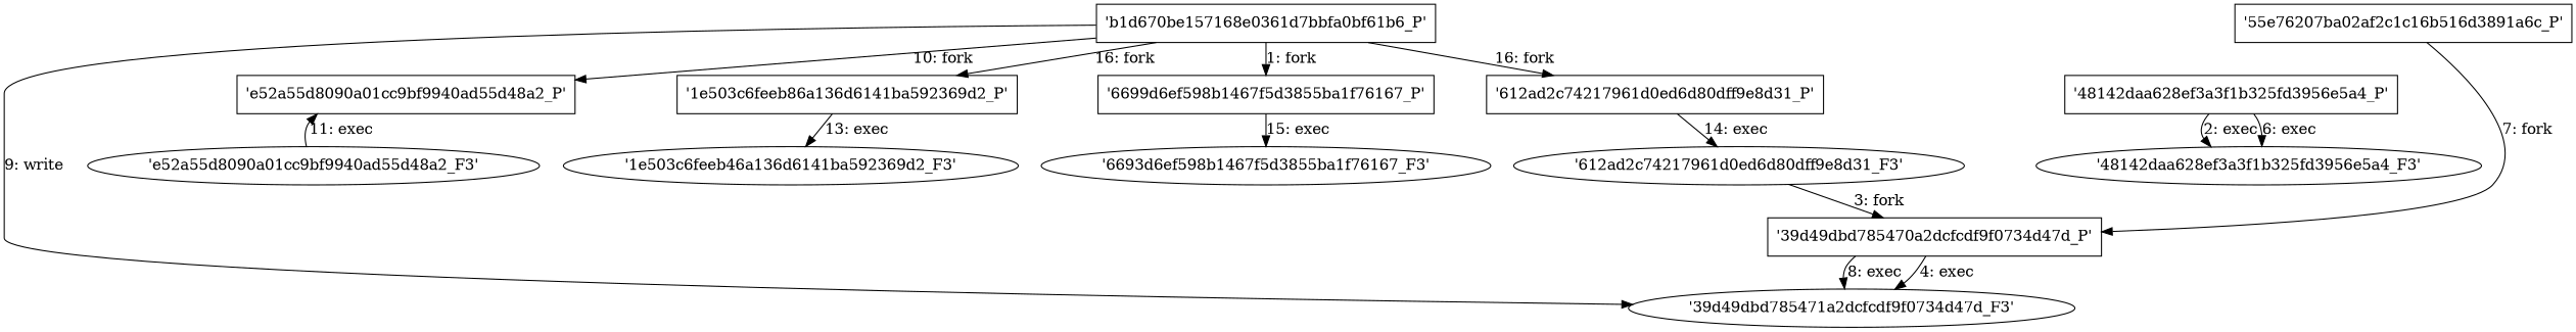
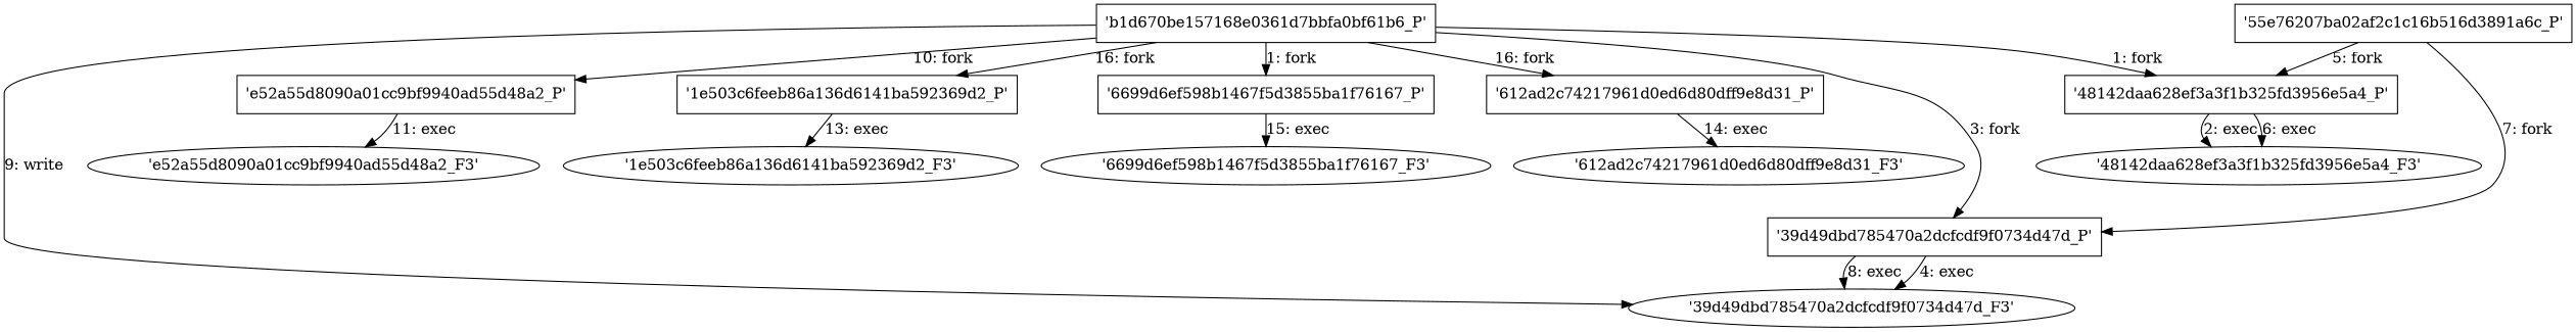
  digraph {
    engine=neato
    fixedsize=false
    fontsize=10
    nodesep=0.3
    rankdir=TB
    ranksep=0
    splines=true
    node [node_type=Process shape=box]
    "'b1d670be157168e0361d7bbfa0bf61b6_P'"
    "'48142daa628ef3a3f1b325fd3956e5a4_P'"
    "'39d49dbd785470a2dcfcdf9f0734d47d_P'"
-   "'39d49dbd785470a2dcfcdf9f0734d47d_F3'" [node_type=file shape=ellipse label="'39d49dbd785471a2dcfcdf9f0734d47d_F3'"]
+   "'39d49dbd785470a2dcfcdf9f0734d47d_F3'" [node_type=file shape=ellipse]
    "'e52a55d8090a01cc9bf9940ad55d48a2_P'"
    "'1e503c6feeb86a136d6141ba592369d2_P'"
    "'6699d6ef598b1467f5d3855ba1f76167_P'"
    "'612ad2c74217961d0ed6d80dff9e8d31_P'"
    "'48142daa628ef3a3f1b325fd3956e5a4_F3'" [node_type=File shape=ellipse]
    "'e52a55d8090a01cc9bf9940ad55d48a2_F3'" [node_type=File shape=ellipse]
-   "'1e503c6feeb86a136d6141ba592369d2_F3'" [node_type=File shape=ellipse label="'1e503c6feeb46a136d6141ba592369d2_F3'"]
-   "'6699d6ef598b1467f5d3855ba1f76167_F3'" [node_type=File shape=ellipse label="'6693d6ef598b1467f5d3855ba1f76167_F3'"]
+   "'1e503c6feeb86a136d6141ba592369d2_F3'" [node_type=File shape=ellipse]
+   "'6699d6ef598b1467f5d3855ba1f76167_F3'" [node_type=File shape=ellipse]
    "'612ad2c74217961d0ed6d80dff9e8d31_F3'" [node_type=File shape=ellipse]
    "'55e76207ba02af2c1c16b516d3891a6c_P'"
-   "'612ad2c74217961d0ed6d80dff9e8d31_F3'" -> "'39d49dbd785470a2dcfcdf9f0734d47d_P'" [label="3: fork"]
+   "'b1d670be157168e0361d7bbfa0bf61b6_P'" -> "'48142daa628ef3a3f1b325fd3956e5a4_P'" [label="1: fork"]
+   "'b1d670be157168e0361d7bbfa0bf61b6_P'" -> "'39d49dbd785470a2dcfcdf9f0734d47d_P'" [label="3: fork"]
    "'b1d670be157168e0361d7bbfa0bf61b6_P'" -> "'39d49dbd785470a2dcfcdf9f0734d47d_F3'" [label="9: write"]
    "'b1d670be157168e0361d7bbfa0bf61b6_P'" -> "'e52a55d8090a01cc9bf9940ad55d48a2_P'" [label="10: fork"]
    "'b1d670be157168e0361d7bbfa0bf61b6_P'" -> "'1e503c6feeb86a136d6141ba592369d2_P'" [label="16: fork"]
    "'b1d670be157168e0361d7bbfa0bf61b6_P'" -> "'6699d6ef598b1467f5d3855ba1f76167_P'" [label="1: fork"]
    "'b1d670be157168e0361d7bbfa0bf61b6_P'" -> "'612ad2c74217961d0ed6d80dff9e8d31_P'" [label="16: fork"]
    "'48142daa628ef3a3f1b325fd3956e5a4_P'" -> "'48142daa628ef3a3f1b325fd3956e5a4_F3'" [label="2: exec"]
    "'48142daa628ef3a3f1b325fd3956e5a4_P'" -> "'48142daa628ef3a3f1b325fd3956e5a4_F3'" [label="6: exec"]
    "'39d49dbd785470a2dcfcdf9f0734d47d_P'" -> "'39d49dbd785470a2dcfcdf9f0734d47d_F3'" [label="4: exec"]
    "'39d49dbd785470a2dcfcdf9f0734d47d_P'" -> "'39d49dbd785470a2dcfcdf9f0734d47d_F3'" [label="8: exec"]
-   "'e52a55d8090a01cc9bf9940ad55d48a2_F3'" -> "'e52a55d8090a01cc9bf9940ad55d48a2_P'" [label="11: exec"]
+   "'e52a55d8090a01cc9bf9940ad55d48a2_P'" -> "'e52a55d8090a01cc9bf9940ad55d48a2_F3'" [label="11: exec"]
    "'1e503c6feeb86a136d6141ba592369d2_P'" -> "'1e503c6feeb86a136d6141ba592369d2_F3'" [label="13: exec"]
    "'6699d6ef598b1467f5d3855ba1f76167_P'" -> "'6699d6ef598b1467f5d3855ba1f76167_F3'" [label="15: exec"]
    "'612ad2c74217961d0ed6d80dff9e8d31_P'" -> "'612ad2c74217961d0ed6d80dff9e8d31_F3'" [label="14: exec"]
+   "'55e76207ba02af2c1c16b516d3891a6c_P'" -> "'48142daa628ef3a3f1b325fd3956e5a4_P'" [label="5: fork"]
    "'55e76207ba02af2c1c16b516d3891a6c_P'" -> "'39d49dbd785470a2dcfcdf9f0734d47d_P'" [label="7: fork"]
  }
